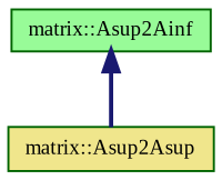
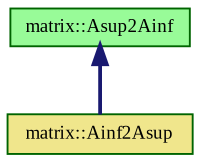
  digraph {
    rankdir=TB
    fontname="Liberation Serif"
    node [color=darkgreen fontname="Liberation Serif" fontsize=10 shape=record style=filled]
    n1 [fillcolor=palegreen fontcolor=black height=0.2 label="matrix::Asup2Ainf" width=0.4]
-   n2 [fillcolor=khaki height=0.2 label="matrix::Asup2Asup" width=0.4]
+   n2 [fillcolor=khaki height=0.2 label="matrix::Ainf2Asup" width=0.4]
    n1 -> n2 [color=midnightblue dir=back fontname="Liberation Serif" fontsize=10 labelfontname=Helvetica labelfontsize=10 style=bold]
  }
